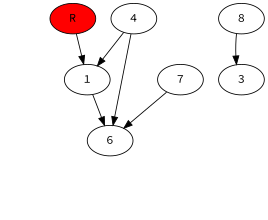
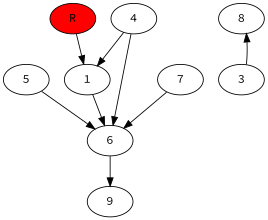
  digraph {
    fontname="Source Code Pro"
    node [fontname="Source Code Pro"]
    edge [fontname="Source Code Pro"]
    1
    6
+   5
    4
+   9
    7
    8
    3
    R [fillcolor="#ff0000" style=filled]
    1 -> 6
+   6 -> 9
+   5 -> 6
    4 -> 1
    4 -> 6
    7 -> 6
-   8 -> 3
+   3 -> 8
    R -> 1
  }
